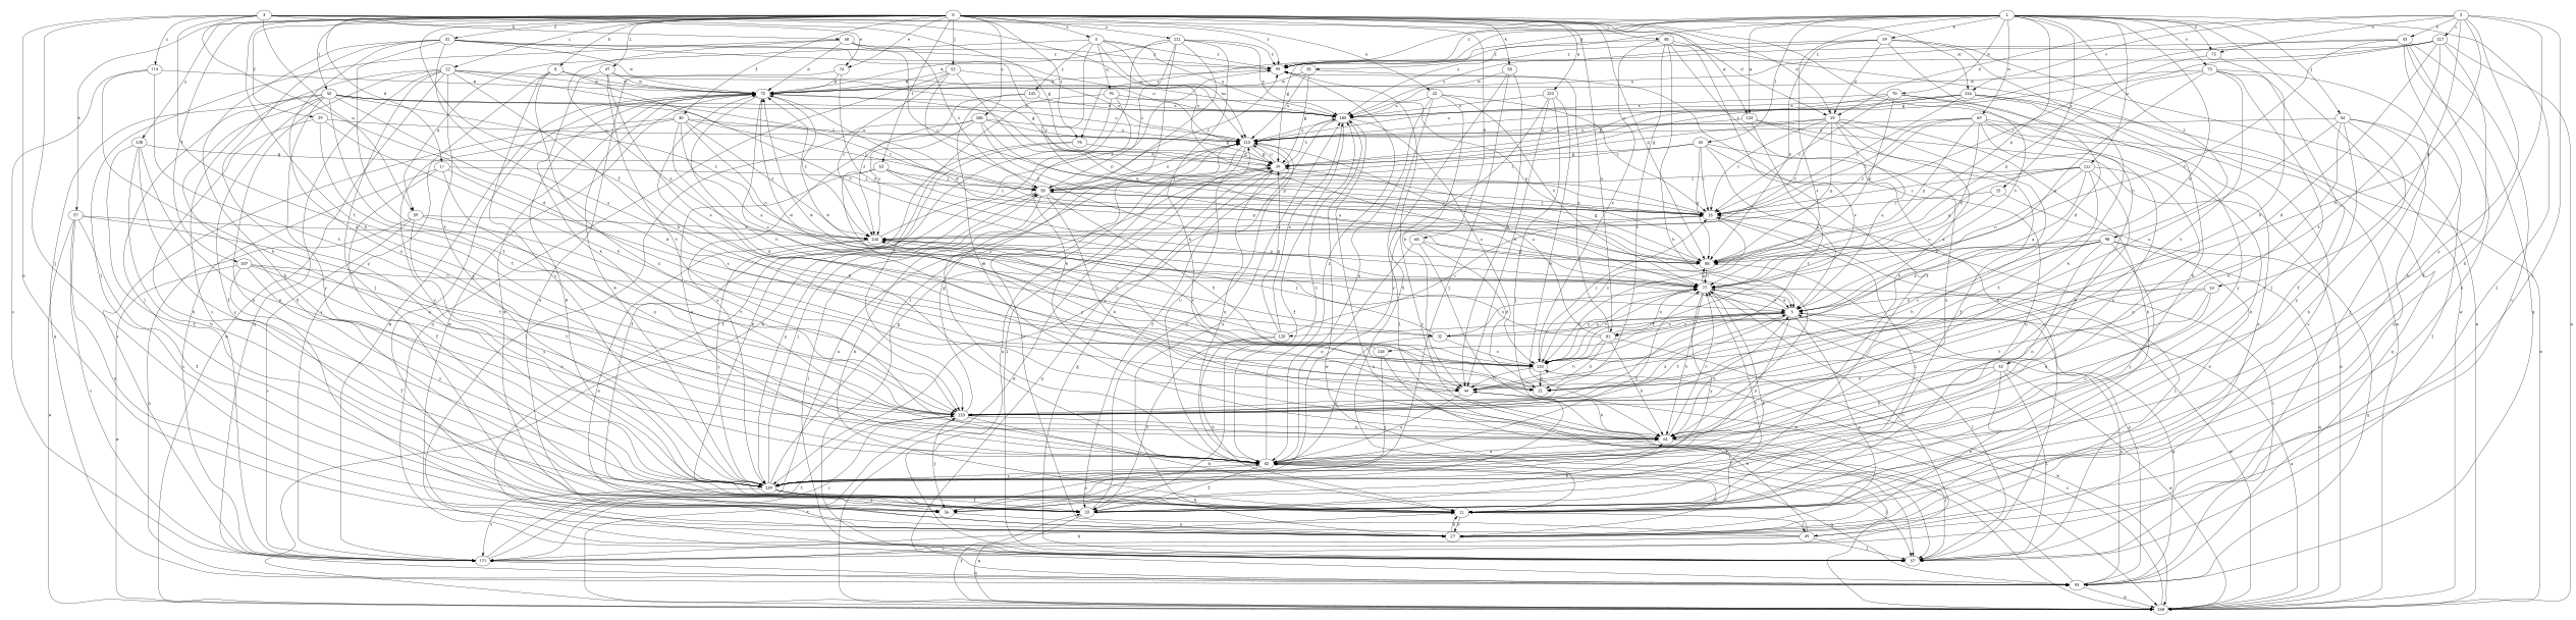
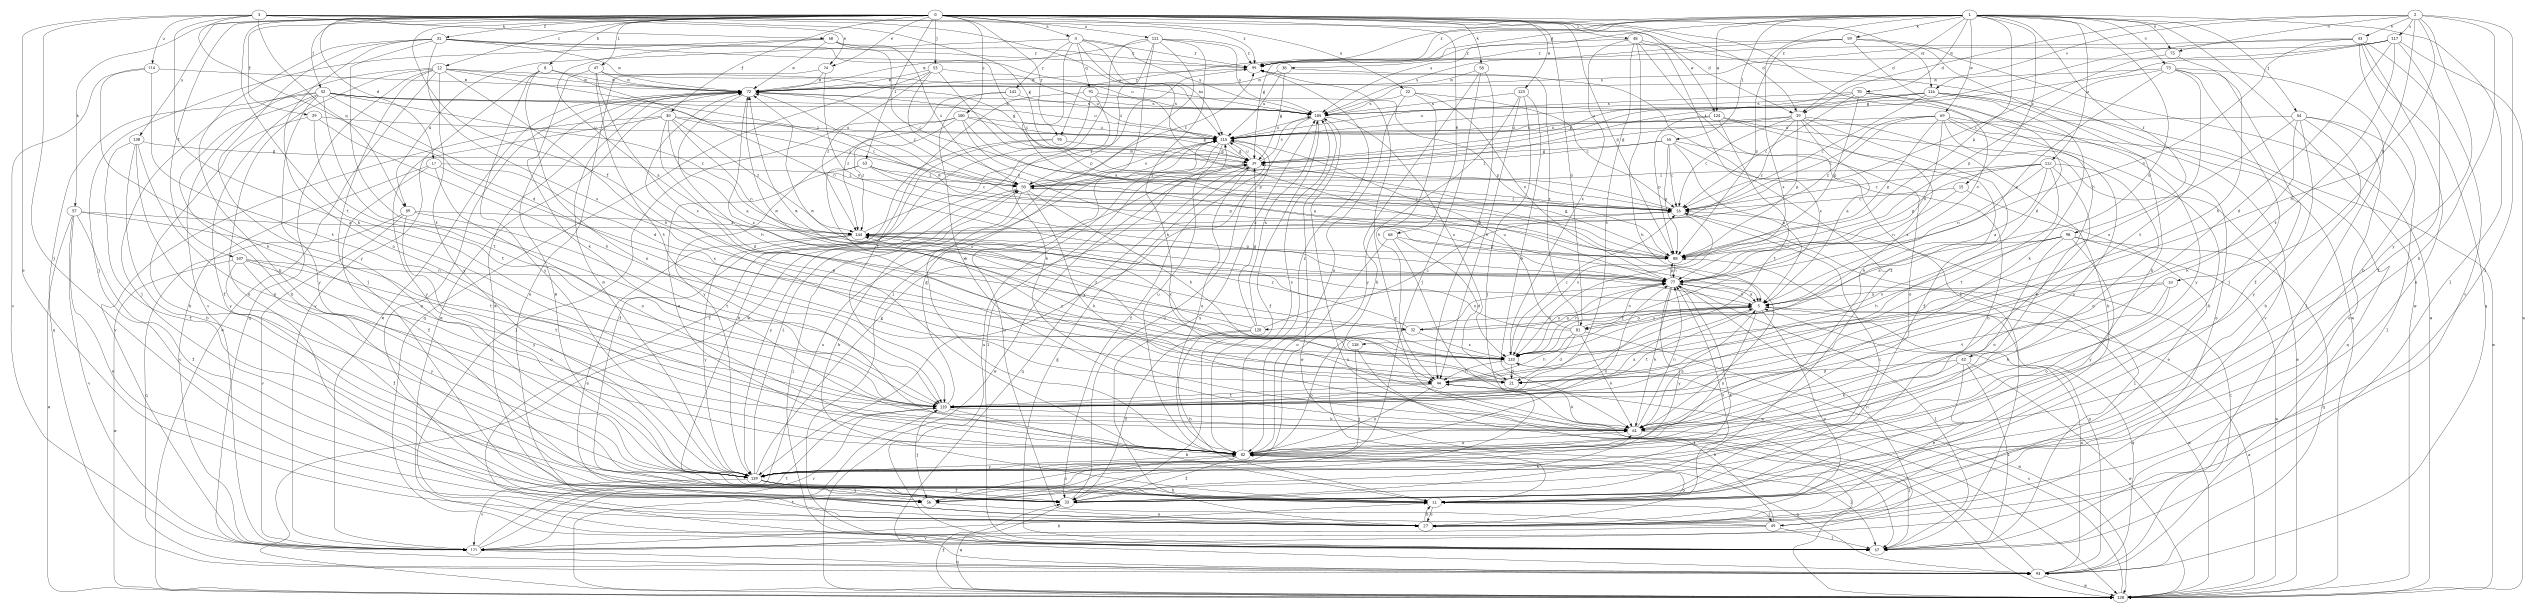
  strict digraph {
    fontname="IBM Plex Mono"
    node [fontname="IBM Plex Mono"]
    edge [fontname="IBM Plex Mono"]
    0
    4
    8
    12
    17
    19
    22
    24
    29
    30
    31
    32
    42
    47
    48
    52
    53
    57
    58
    63
    68
    81
    88
    95
    100
    107
    110
    111
    116
    123
    124
    138
    99
    105
    89
    115
    5
    77
    91
    141
    139
    82
    72
    121
    39
-   128 [label=168]
+   128
    44
    27
    56
    93
    50
    133
    33
    11
    61
    16
    144
    67
    21
    1
    15
    38
    54
    59
    65
    69
    70
    73
    75
    98
    112
    2
    10
    43
    49
    117
    3
    60
    114
    118
    120
    0 -> 4 [label=a]
    0 -> 8 [label=b]
    0 -> 12 [label=c]
    0 -> 17 [label=d]
    0 -> 19 [label=d]
    0 -> 22 [label=e]
    0 -> 24 [label=e]
    0 -> 29 [label=f]
    0 -> 30 [label=f]
    0 -> 31 [label=f]
    0 -> 32 [label=f]
    0 -> 42 [label=h]
    0 -> 47 [label=i]
    0 -> 48 [label=i]
    0 -> 52 [label=j]
    0 -> 53 [label=j]
    0 -> 57 [label=k]
    0 -> 58 [label=k]
    0 -> 63 [label=l]
    0 -> 68 [label=m]
    0 -> 81 [label=o]
    0 -> 88 [label=p]
    0 -> 95 [label=r]
    0 -> 100 [label=s]
    0 -> 107 [label=t]
    0 -> 110 [label=t]
    0 -> 111 [label=u]
    0 -> 116 [label=v]
    0 -> 123 [label=w]
    0 -> 124 [label=w]
    0 -> 138 [label=y]
    4 -> 99 [label=r]
    4 -> 105 [label=s]
    4 -> 89 [label=q]
    4 -> 115 [label=u]
    4 -> 5 [label=a]
    4 -> 77 [label=n]
    4 -> 91 [label=q]
    4 -> 141 [label=z]
    8 -> 77 [label=n]
    8 -> 139 [label=y]
    8 -> 82 [label=o]
    8 -> 72 [label=m]
    8 -> 121 [label=v]
    12 -> 139 [label=y]
    12 -> 72 [label=m]
    12 -> 121 [label=v]
    12 -> 39 [label=g]
    12 -> 128 [label=w]
    12 -> 44 [label=h]
    12 -> 27 [label=e]
    12 -> 56 [label=j]
    12 -> 93 [label=q]
    12 -> 50 [label=i]
    17 -> 82 [label=o]
    17 -> 121 [label=v]
    17 -> 50 [label=i]
    17 -> 133 [label=x]
    17 -> 33 [label=f]
    19 -> 88 [label=p]
    19 -> 115 [label=u]
    19 -> 5 [label=a]
    19 -> 39 [label=g]
    19 -> 133 [label=x]
    19 -> 11 [label=b]
    19 -> 61 [label=k]
    19 -> 16 [label=c]
    19 -> 144 [label=z]
    22 -> 105 [label=s]
    22 -> 77 [label=n]
    22 -> 82 [label=o]
    22 -> 44 [label=h]
    22 -> 16 [label=c]
-   22 -> 67 [label=l]
    24 -> 77 [label=n]
    24 -> 72 [label=m]
    24 -> 27 [label=e]
    29 -> 110 [label=t]
    29 -> 115 [label=u]
    29 -> 44 [label=h]
    29 -> 11 [label=b]
    30 -> 115 [label=u]
    30 -> 5 [label=a]
    30 -> 77 [label=n]
    30 -> 139 [label=y]
    30 -> 121 [label=v]
    30 -> 50 [label=i]
    30 -> 144 [label=z]
    30 -> 21 [label=d]
    31 -> 110 [label=t]
    31 -> 99 [label=r]
    31 -> 115 [label=u]
    31 -> 139 [label=y]
    31 -> 82 [label=o]
    31 -> 72 [label=m]
    31 -> 133 [label=x]
    31 -> 11 [label=b]
    31 -> 16 [label=c]
    32 -> 5 [label=a]
    32 -> 77 [label=n]
    32 -> 82 [label=o]
    32 -> 72 [label=m]
    32 -> 133 [label=x]
    32 -> 144 [label=z]
    42 -> 128 [label=w]
    42 -> 27 [label=e]
    42 -> 61 [label=k]
    42 -> 67 [label=l]
    42 -> 21 [label=d]
    47 -> 110 [label=t]
    47 -> 105 [label=s]
    47 -> 72 [label=m]
    47 -> 133 [label=x]
    47 -> 61 [label=k]
    48 -> 110 [label=t]
    48 -> 99 [label=r]
    48 -> 128 [label=w]
    48 -> 133 [label=x]
    48 -> 33 [label=f]
    48 -> 61 [label=k]
    48 -> 67 [label=l]
    52 -> 110 [label=t]
    52 -> 105 [label=s]
    52 -> 115 [label=u]
    52 -> 139 [label=y]
    52 -> 56 [label=j]
    52 -> 93 [label=q]
    52 -> 33 [label=f]
    52 -> 11 [label=b]
    52 -> 16 [label=c]
    52 -> 144 [label=z]
    52 -> 21 [label=d]
    53 -> 88 [label=p]
    53 -> 115 [label=u]
    53 -> 77 [label=n]
    53 -> 72 [label=m]
    53 -> 93 [label=q]
    53 -> 144 [label=z]
    57 -> 110 [label=t]
    57 -> 121 [label=v]
    57 -> 128 [label=w]
    57 -> 27 [label=e]
    57 -> 33 [label=f]
    57 -> 144 [label=z]
    58 -> 72 [label=m]
    58 -> 44 [label=h]
    58 -> 56 [label=j]
    58 -> 11 [label=b]
    63 -> 88 [label=p]
    63 -> 82 [label=o]
    63 -> 50 [label=i]
    63 -> 133 [label=x]
    63 -> 16 [label=c]
    68 -> 88 [label=p]
    68 -> 82 [label=o]
    68 -> 128 [label=w]
    68 -> 21 [label=d]
    81 -> 99 [label=r]
    81 -> 115 [label=u]
    81 -> 77 [label=n]
    81 -> 72 [label=m]
    81 -> 128 [label=w]
    81 -> 44 [label=h]
    81 -> 61 [label=k]
    81 -> 21 [label=d]
    88 -> 77 [label=n]
    88 -> 72 [label=m]
    88 -> 39 [label=g]
    95 -> 39 [label=g]
    95 -> 33 [label=f]
    95 -> 11 [label=b]
    100 -> 88 [label=p]
    100 -> 115 [label=u]
    100 -> 5 [label=a]
    100 -> 139 [label=y]
    100 -> 39 [label=g]
    100 -> 144 [label=z]
    100 -> 67 [label=l]
    107 -> 110 [label=t]
    107 -> 77 [label=n]
    107 -> 139 [label=y]
    107 -> 82 [label=o]
    107 -> 128 [label=w]
    107 -> 33 [label=f]
    110 -> 5 [label=a]
    110 -> 121 [label=v]
    110 -> 39 [label=g]
    110 -> 56 [label=j]
    110 -> 11 [label=b]
    110 -> 61 [label=k]
    111 -> 99 [label=r]
    111 -> 105 [label=s]
    111 -> 82 [label=o]
    111 -> 72 [label=m]
    111 -> 128 [label=w]
    111 -> 50 [label=i]
    111 -> 61 [label=k]
    111 -> 67 [label=l]
    116 -> 105 [label=s]
    116 -> 115 [label=u]
    116 -> 121 [label=v]
    116 -> 39 [label=g]
    116 -> 128 [label=w]
    116 -> 61 [label=k]
    116 -> 16 [label=c]
    123 -> 105 [label=s]
    123 -> 139 [label=y]
    123 -> 44 [label=h]
    123 -> 56 [label=j]
    123 -> 61 [label=k]
    124 -> 110 [label=t]
    124 -> 115 [label=u]
    124 -> 128 [label=w]
    124 -> 33 [label=f]
    138 -> 139 [label=y]
    138 -> 82 [label=o]
    138 -> 39 [label=g]
    138 -> 33 [label=f]
    138 -> 11 [label=b]
    99 -> 72 [label=m]
    105 -> 115 [label=u]
    105 -> 139 [label=y]
    105 -> 128 [label=w]
    105 -> 133 [label=x]
    105 -> 33 [label=f]
    89 -> 110 [label=t]
    89 -> 139 [label=y]
    89 -> 121 [label=v]
    89 -> 93 [label=q]
    89 -> 144 [label=z]
    115 -> 39 [label=g]
    115 -> 128 [label=w]
    115 -> 33 [label=f]
    115 -> 67 [label=l]
    5 -> 32 [label=f]
    5 -> 81 [label=o]
    5 -> 110 [label=t]
    5 -> 77 [label=n]
    5 -> 82 [label=o]
    5 -> 27 [label=e]
    5 -> 93 [label=q]
    5 -> 118 [label=v]
    5 -> 120 [label=v]
    77 -> 88 [label=p]
    77 -> 5 [label=a]
    77 -> 139 [label=y]
    77 -> 128 [label=w]
    77 -> 133 [label=x]
    77 -> 33 [label=f]
    77 -> 61 [label=k]
    77 -> 67 [label=l]
    91 -> 88 [label=p]
    91 -> 110 [label=t]
    91 -> 105 [label=s]
    91 -> 61 [label=k]
    91 -> 67 [label=f]
    141 -> 105 [label=s]
    141 -> 61 [label=k]
    141 -> 144 [label=z]
    139 -> 72 [label=m]
    139 -> 121 [label=v]
    139 -> 39 [label=g]
    139 -> 56 [label=j]
    139 -> 50 [label=i]
    139 -> 33 [label=f]
    139 -> 11 [label=b]
    82 -> 99 [label=r]
    82 -> 105 [label=s]
    82 -> 115 [label=u]
    82 -> 77 [label=n]
    82 -> 139 [label=y]
    82 -> 72 [label=m]
    82 -> 93 [label=q]
    82 -> 33 [label=f]
    82 -> 67 [label=l]
    72 -> 105 [label=s]
    72 -> 44 [label=h]
    72 -> 27 [label=e]
    72 -> 133 [label=x]
-   72 -> 144 [label=z]
+   72 -> 50 [label=z]
    121 -> 110 [label=t]
    121 -> 115 [label=u]
    121 -> 72 [label=m]
    121 -> 93 [label=q]
    121 -> 11 [label=b]
    39 -> 105 [label=s]
    39 -> 115 [label=u]
    39 -> 82 [label=o]
    39 -> 93 [label=q]
    39 -> 50 [label=i]
    128 -> 110 [label=t]
    128 -> 105 [label=s]
    128 -> 5 [label=a]
    128 -> 133 [label=x]
    128 -> 33 [label=f]
+   44 -> 110 [label=t]
    44 -> 82 [label=o]
    44 -> 61 [label=k]
    27 -> 105 [label=s]
    27 -> 82 [label=o]
    27 -> 11 [label=b]
    56 -> 82 [label=o]
    56 -> 27 [label=e]
    93 -> 88 [label=p]
    93 -> 99 [label=r]
    93 -> 5 [label=a]
    93 -> 128 [label=w]
    93 -> 16 [label=c]
    50 -> 99 [label=r]
    50 -> 115 [label=u]
    50 -> 139 [label=y]
    50 -> 44 [label=h]
    50 -> 11 [label=b]
    50 -> 61 [label=k]
    50 -> 16 [label=c]
    133 -> 77 [label=n]
    133 -> 44 [label=h]
    133 -> 16 [label=c]
    133 -> 21 [label=d]
    33 -> 115 [label=u]
    33 -> 128 [label=w]
    33 -> 61 [label=k]
    33 -> 16 [label=c]
    11 -> 77 [label=n]
    11 -> 72 [label=m]
    11 -> 27 [label=e]
    11 -> 49 [label=i]
    61 -> 5 [label=a]
    61 -> 77 [label=n]
    61 -> 82 [label=o]
    61 -> 67 [label=l]
    16 -> 72 [label=m]
    16 -> 50 [label=i]
    16 -> 133 [label=x]
    16 -> 144 [label=z]
    16 -> 67 [label=l]
    144 -> 88 [label=p]
    144 -> 99 [label=r]
    144 -> 139 [label=y]
    144 -> 27 [label=e]
    144 -> 133 [label=x]
    67 -> 115 [label=u]
    67 -> 72 [label=m]
    67 -> 39 [label=g]
    67 -> 50 [label=i]
    21 -> 144 [label=z]
-   59 -> 19 [label=d]
+   1 -> 19 [label=d]
    1 -> 81 [label=o]
    1 -> 88 [label=p]
    1 -> 95 [label=r]
    1 -> 124 [label=w]
    1 -> 99 [label=r]
    1 -> 105 [label=s]
    1 -> 39 [label=g]
    1 -> 128 [label=w]
    1 -> 133 [label=x]
    1 -> 67 [label=l]
    1 -> 15 [label=c]
    1 -> 38 [label=g]
    1 -> 54 [label=j]
    1 -> 59 [label=k]
    1 -> 65 [label=l]
    1 -> 69 [label=m]
    1 -> 70 [label=m]
    1 -> 73 [label=n]
    1 -> 75 [label=n]
    1 -> 98 [label=r]
    1 -> 112 [label=u]
    15 -> 77 [label=n]
    15 -> 27 [label=e]
    15 -> 16 [label=c]
    38 -> 115 [label=u]
    38 -> 72 [label=m]
    38 -> 39 [label=g]
    38 -> 133 [label=x]
    54 -> 115 [label=u]
    54 -> 139 [label=y]
    54 -> 27 [label=e]
    54 -> 133 [label=x]
    54 -> 11 [label=b]
    54 -> 61 [label=k]
    54 -> 67 [label=l]
    59 -> 88 [label=p]
    59 -> 99 [label=r]
    59 -> 105 [label=s]
    59 -> 128 [label=w]
    59 -> 11 [label=b]
    59 -> 21 [label=d]
    65 -> 88 [label=p]
    65 -> 5 [label=a]
    65 -> 82 [label=o]
    65 -> 39 [label=g]
    65 -> 50 [label=i]
    65 -> 11 [label=b]
    65 -> 16 [label=c]
    69 -> 88 [label=p]
    69 -> 115 [label=u]
    69 -> 77 [label=n]
    69 -> 139 [label=y]
    69 -> 27 [label=e]
    69 -> 93 [label=q]
    69 -> 11 [label=b]
    69 -> 16 [label=c]
    69 -> 144 [label=z]
    70 -> 88 [label=p]
    70 -> 105 [label=s]
    70 -> 115 [label=u]
    70 -> 77 [label=n]
    70 -> 139 [label=y]
    70 -> 16 [label=c]
    73 -> 88 [label=p]
    73 -> 110 [label=t]
    73 -> 5 [label=a]
    73 -> 72 [label=m]
    73 -> 56 [label=j]
    73 -> 33 [label=f]
    73 -> 67 [label=l]
    75 -> 44 [label=h]
    75 -> 16 [label=c]
-   98 -> 88 [label=p]
+   124 -> 88 [label=p]
    98 -> 5 [label=a]
    98 -> 139 [label=y]
    98 -> 82 [label=o]
    98 -> 128 [label=w]
    98 -> 44 [label=h]
    98 -> 93 [label=q]
    98 -> 133 [label=x]
    112 -> 88 [label=p]
    112 -> 110 [label=t]
    112 -> 5 [label=a]
    112 -> 77 [label=n]
    112 -> 82 [label=o]
    112 -> 50 [label=i]
    112 -> 61 [label=k]
    112 -> 16 [label=c]
    2 -> 19 [label=d]
    2 -> 116 [label=v]
    2 -> 139 [label=y]
    2 -> 44 [label=h]
    2 -> 11 [label=b]
    2 -> 75 [label=n]
    2 -> 10 [label=b]
    2 -> 43 [label=h]
    2 -> 49 [label=i]
    2 -> 117 [label=v]
    10 -> 110 [label=t]
    10 -> 5 [label=a]
    10 -> 82 [label=o]
    10 -> 61 [label=k]
    43 -> 99 [label=r]
    43 -> 77 [label=n]
    43 -> 121 [label=v]
    43 -> 39 [label=g]
    43 -> 27 [label=e]
    43 -> 93 [label=q]
    43 -> 11 [label=b]
    49 -> 115 [label=u]
    49 -> 77 [label=n]
    49 -> 72 [label=m]
    49 -> 121 [label=v]
    49 -> 44 [label=h]
    49 -> 67 [label=l]
    117 -> 110 [label=t]
    117 -> 99 [label=r]
    117 -> 105 [label=s]
    117 -> 128 [label=w]
    117 -> 50 [label=i]
    117 -> 33 [label=f]
    117 -> 21 [label=d]
    3 -> 19 [label=d]
    3 -> 24 [label=e]
    3 -> 99 [label=r]
    3 -> 89 [label=q]
    3 -> 115 [label=u]
    3 -> 39 [label=g]
    3 -> 27 [label=e]
    3 -> 56 [label=j]
    3 -> 61 [label=k]
    3 -> 21 [label=d]
    3 -> 60 [label=k]
    3 -> 114 [label=u]
    60 -> 99 [label=r]
    60 -> 5 [label=a]
    60 -> 72 [label=m]
    60 -> 56 [label=j]
    60 -> 50 [label=i]
    60 -> 16 [label=c]
    114 -> 110 [label=t]
    114 -> 72 [label=m]
    114 -> 121 [label=v]
    114 -> 61 [label=k]
    118 -> 56 [label=j]
    118 -> 144 [label=z]
    118 -> 67 [label=l]
    120 -> 105 [label=s]
    120 -> 72 [label=m]
    120 -> 39 [label=g]
    120 -> 33 [label=f]
    120 -> 11 [label=b]
    120 -> 16 [label=c]
  }
